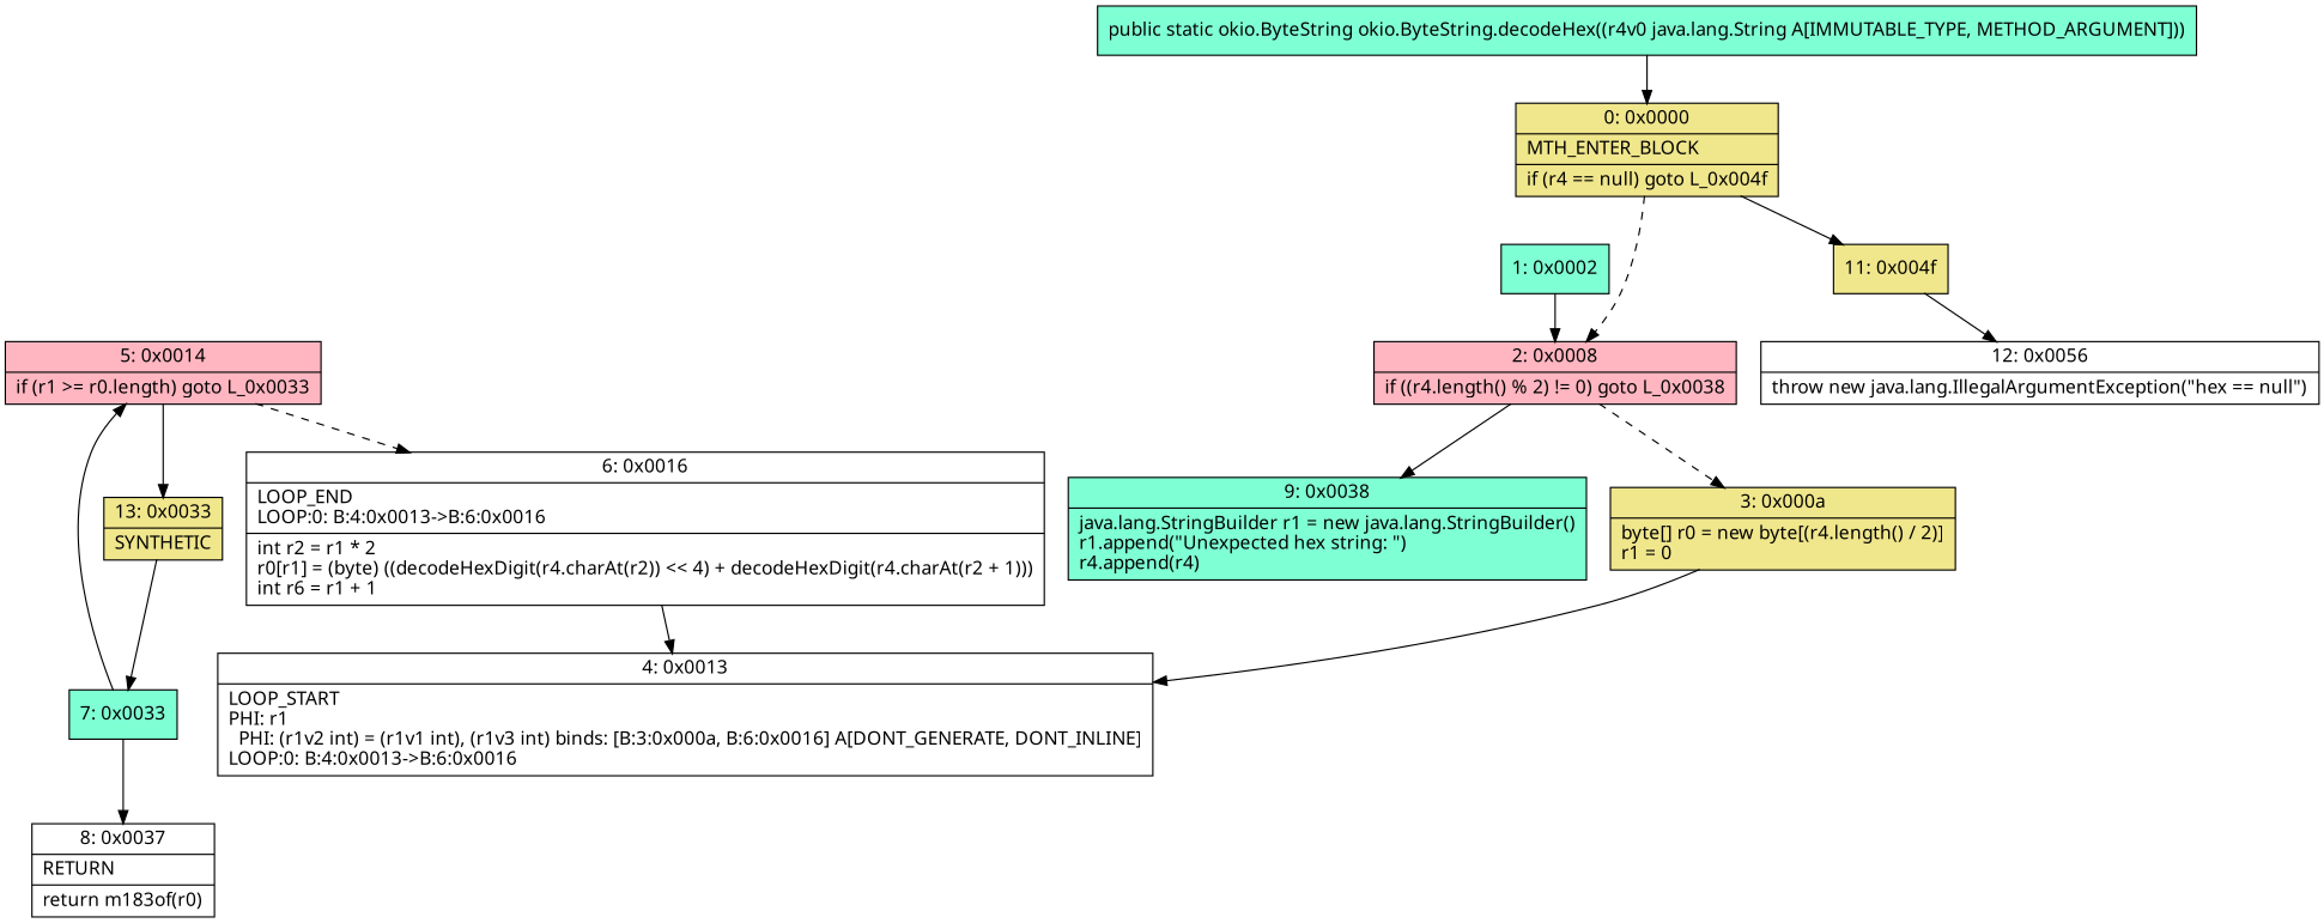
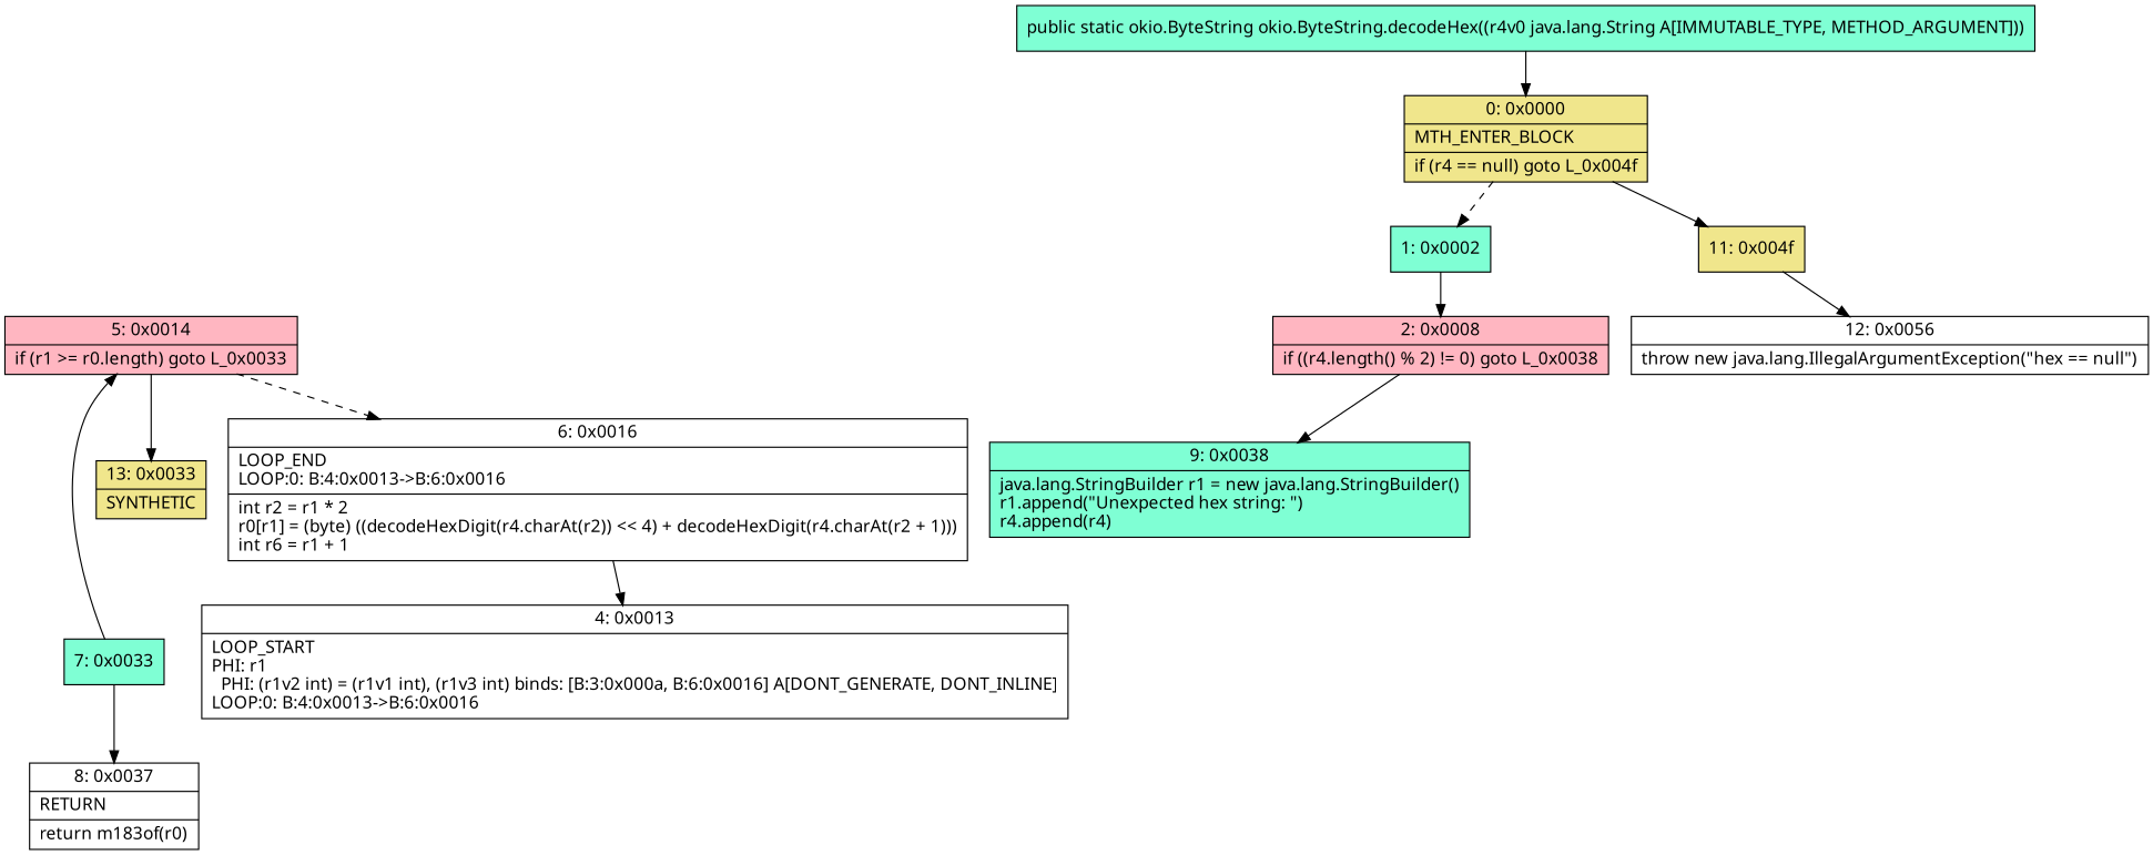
  digraph {
    fontname="Noto Sans"
    node [fillcolor=khaki fontname="Noto Sans" shape=record style=filled]
    edge [fontname="Noto Sans"]
    n1 [label="{0\:\ 0x0000|MTH_ENTER_BLOCK\l|if (r4 == null) goto L_0x004f\l}"]
    n2 [fillcolor=aquamarine label="{1\:\ 0x0002}"]
    n3 [label="{11\:\ 0x004f}"]
    n4 [fillcolor=lightpink label="{2\:\ 0x0008|if ((r4.length() % 2) != 0) goto L_0x0038\l}"]
    n5 [fillcolor=white label="{12\:\ 0x0056|throw new java.lang.IllegalArgumentException(\"hex == null\")\l}"]
-   n6 [label="{3\:\ 0x000a|byte[] r0 = new byte[(r4.length() \/ 2)]\lr1 = 0\l}"]
    n7 [fillcolor=aquamarine label="{9\:\ 0x0038|java.lang.StringBuilder r1 = new java.lang.StringBuilder()\lr1.append(\"Unexpected hex string: \")\lr4.append(r4)\l}"]
    n8 [fillcolor=white label="{4\:\ 0x0013|LOOP_START\lPHI: r1 \l  PHI: (r1v2 int) = (r1v1 int), (r1v3 int) binds: [B:3:0x000a, B:6:0x0016] A[DONT_GENERATE, DONT_INLINE]\lLOOP:0: B:4:0x0013\-\>B:6:0x0016\l}"]
    n9 [fillcolor=lightpink label="{5\:\ 0x0014|if (r1 \>= r0.length) goto L_0x0033\l}"]
    n10 [fillcolor=white label="{6\:\ 0x0016|LOOP_END\lLOOP:0: B:4:0x0013\-\>B:6:0x0016\l|int r2 = r1 * 2\lr0[r1] = (byte) ((decodeHexDigit(r4.charAt(r2)) \<\< 4) + decodeHexDigit(r4.charAt(r2 + 1)))\lint r6 = r1 + 1\l}"]
    n11 [label="{13\:\ 0x0033|SYNTHETIC\l}"]
    n12 [fillcolor=aquamarine label="{7\:\ 0x0033}"]
    n13 [fillcolor=white label="{8\:\ 0x0037|RETURN\l|return m183of(r0)\l}"]
    n14 [fillcolor=aquamarine label="{public static okio.ByteString okio.ByteString.decodeHex((r4v0 java.lang.String A[IMMUTABLE_TYPE, METHOD_ARGUMENT])) }"]
-   n1 -> n4 [style=dashed]
+   n1 -> n2 [style=dashed]
    n1 -> n3
    n2 -> n4
    n3 -> n5
-   n4 -> n6 [style=dashed]
    n4 -> n7
-   n6 -> n8
    n9 -> n10 [style=dashed]
    n9 -> n11
    n10 -> n8
-   n11 -> n12
    n12 -> n9
    n12 -> n13
    n14 -> n1
  }
